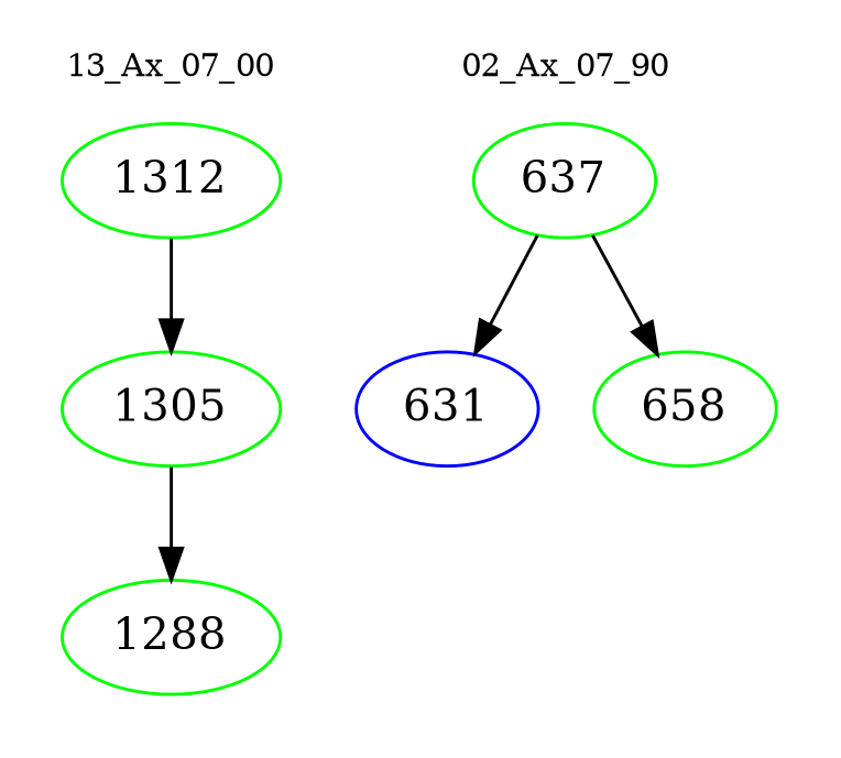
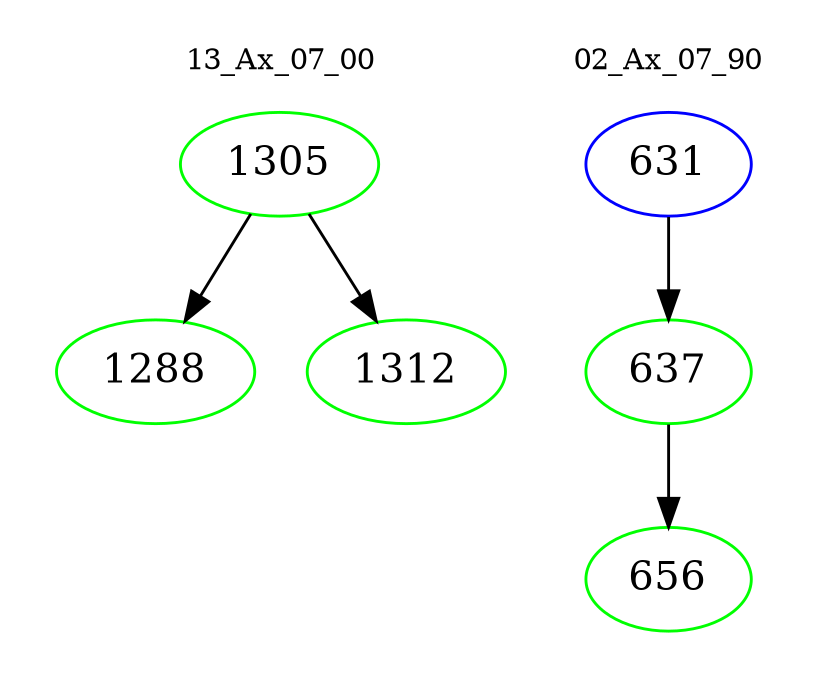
  digraph {
    node [color=green]
    edge [color=black]
    n1 [label=1305]
    n2 [label=1288]
    n3 [label=1312]
    n4 [label=637]
    n5 [color=blue label=631]
-   n6 [label=658]
+   n6 [label=656]
    subgraph cluster_1 {
      color=white
      fontsize=10
      label="13_Ax_07_00"
      n1
      n2
      n3
    }
    subgraph cluster_2 {
      color=white
      fontsize=10
      label="02_Ax_07_90"
      n4
      n5
      n6
    }
    n1 -> n2
-   n3 -> n1
-   n4 -> n5
+   n1 -> n3
+   n5 -> n4
    n4 -> n6
  }
